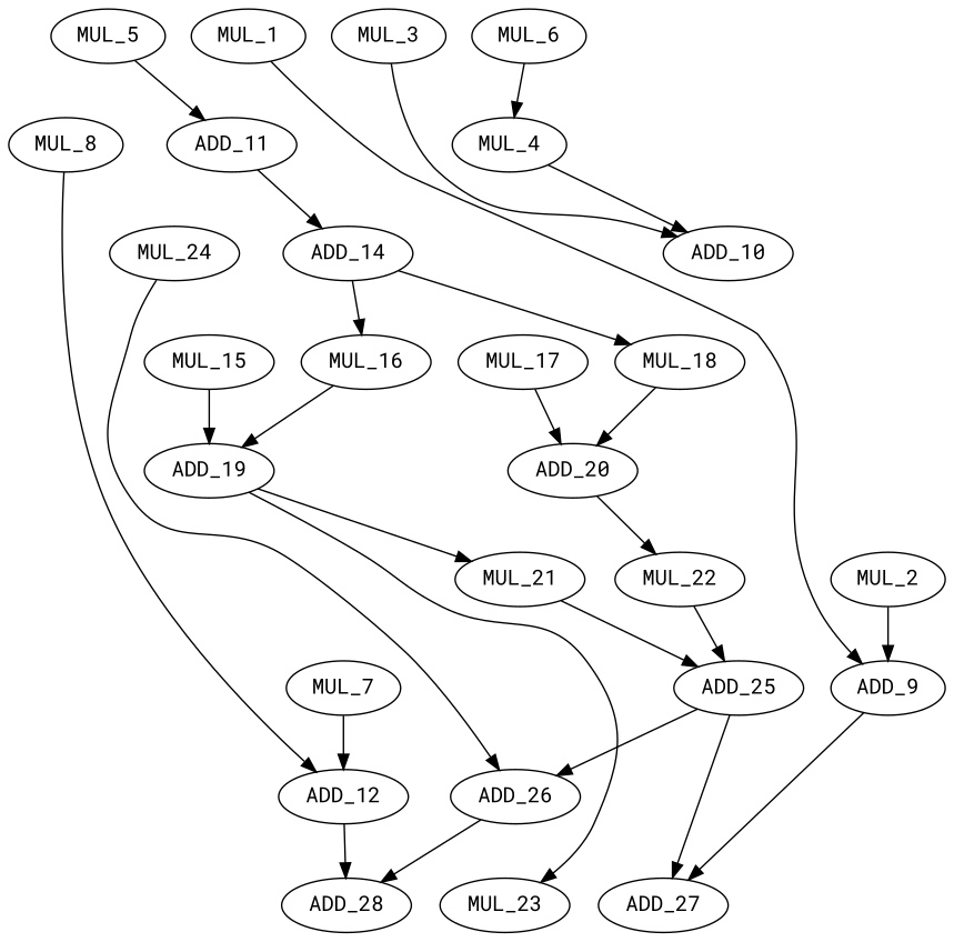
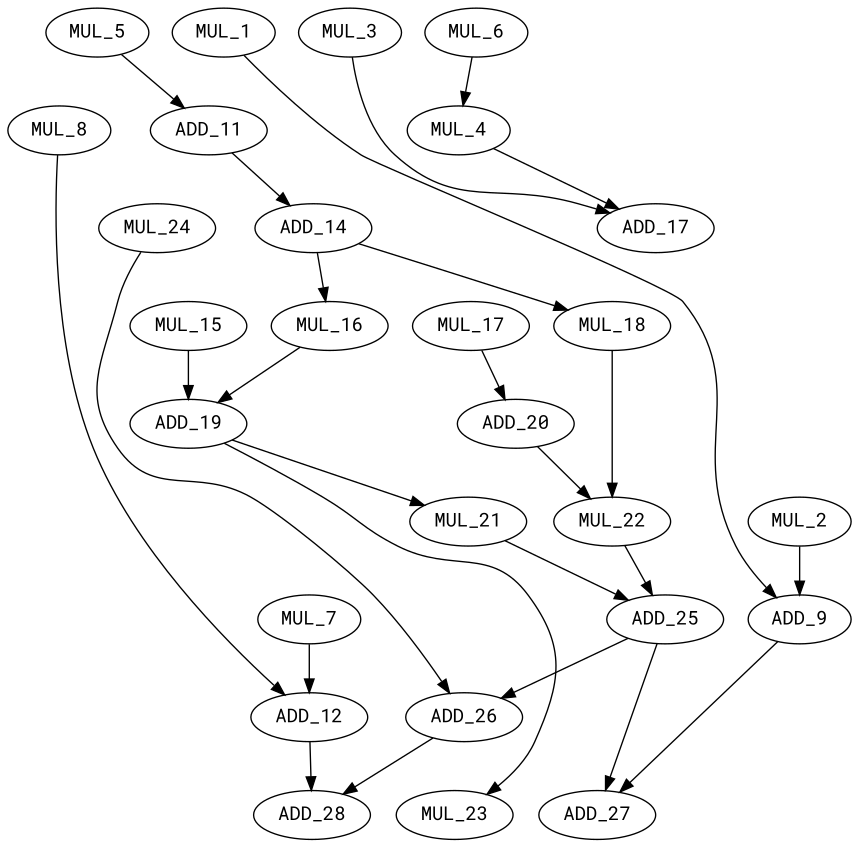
  digraph {
    fontname="Roboto Mono"
    node [fontname="Roboto Mono"]
    edge [fontname="Roboto Mono" weight=0]
    MUL_1
    ADD_9
    ADD_27
    MUL_2
    MUL_3
-   ADD_10
+   ADD_10 [label=ADD_17]
    MUL_4
    MUL_5
    ADD_11
    ADD_14
    MUL_16
    MUL_18
    MUL_6
    MUL_7
    ADD_12
    ADD_28
    MUL_8
    MUL_15
    ADD_19
    MUL_17
    ADD_20
    MUL_21
    MUL_23
    MUL_22
    ADD_25
    MUL_24
    ADD_26
    MUL_1 -> ADD_9
    ADD_9 -> ADD_27
    MUL_2 -> ADD_9 [weight=1]
    MUL_3 -> ADD_10
    MUL_4 -> ADD_10
    MUL_5 -> ADD_11
    ADD_11 -> ADD_14
    ADD_14 -> MUL_16
    ADD_14 -> MUL_18
    MUL_16 -> ADD_19
-   MUL_18 -> ADD_20 [weight=2]
+   MUL_18 -> MUL_22 [weight=2]
    MUL_6 -> MUL_4
    MUL_7 -> ADD_12 [weight=1]
    ADD_12 -> ADD_28
    MUL_8 -> ADD_12
    MUL_15 -> ADD_19 [weight=3]
    ADD_19 -> MUL_21
    ADD_19 -> MUL_23
    MUL_17 -> ADD_20 [weight=1]
    ADD_20 -> MUL_22
    MUL_21 -> ADD_25
    MUL_22 -> ADD_25
    ADD_25 -> ADD_27
    ADD_25 -> ADD_26
    MUL_24 -> ADD_26
    ADD_26 -> ADD_28
  }
